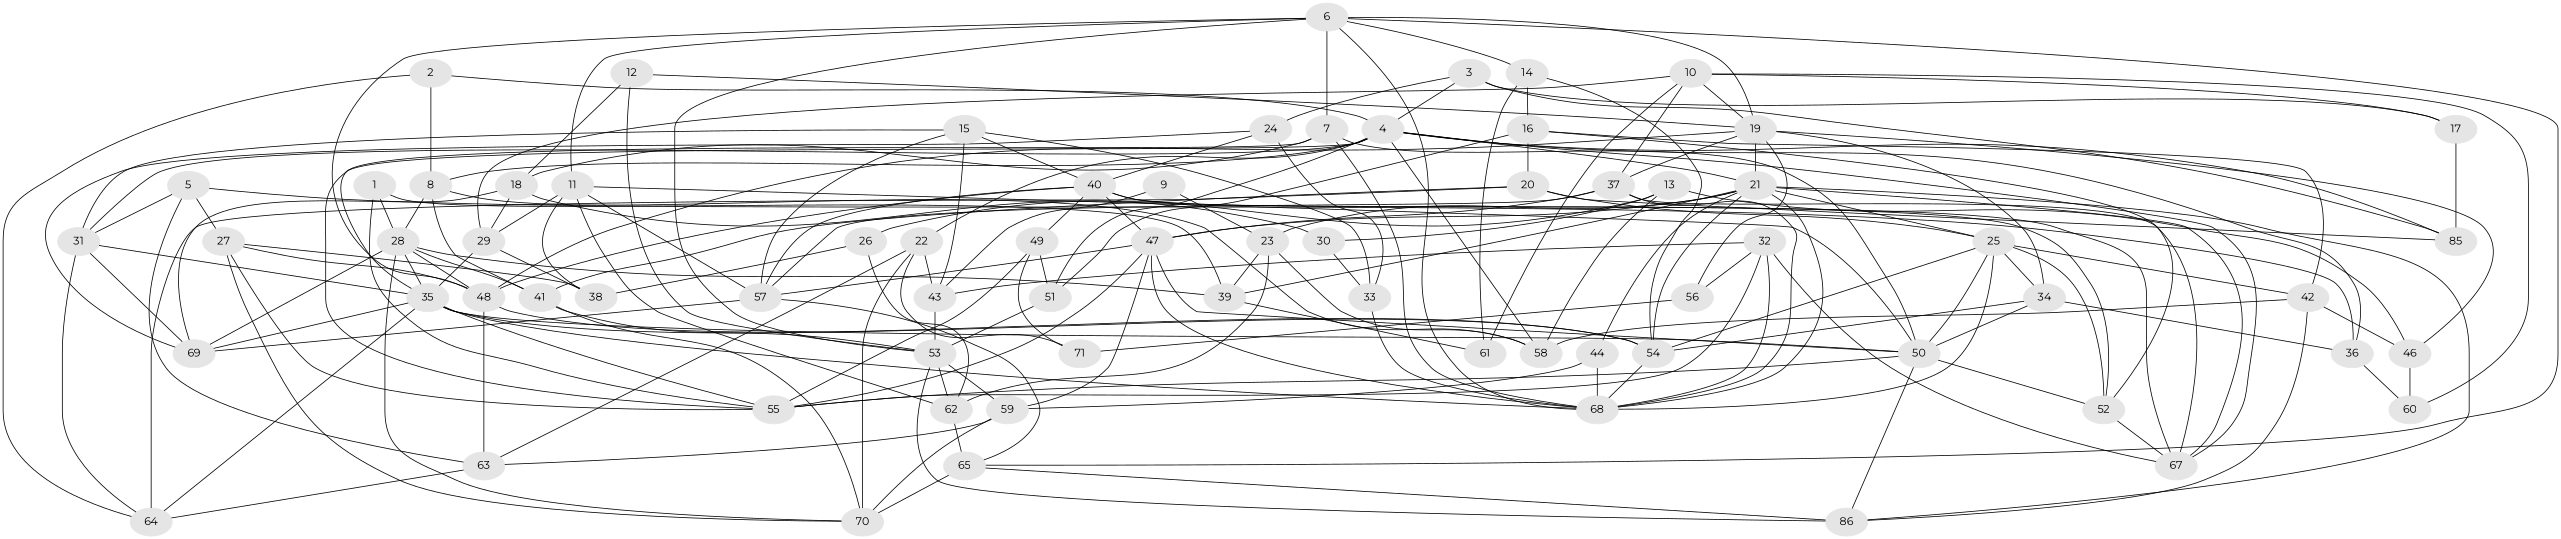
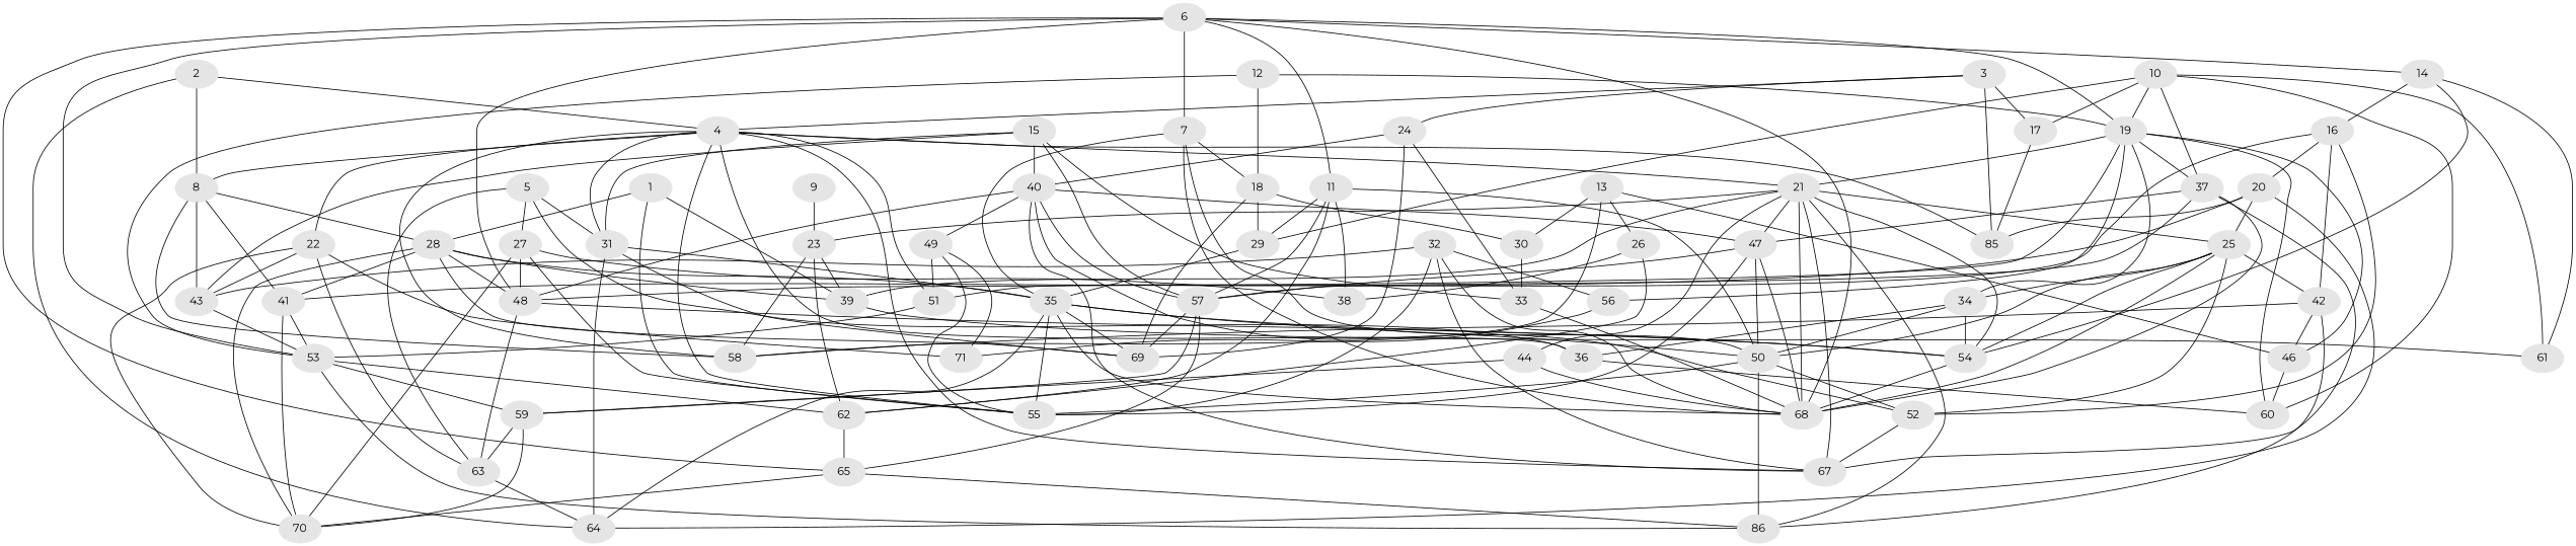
  graph {
    fontname=Montserrat
    node [color=gray90 fontname=Montserrat style=filled]
    edge [fontname=Montserrat weight=1.0]
    1
    28
    39
    55
    48
    35
    41
    69
    70
    61
    2
    4
    8
    64
    n15 [label=85]
    51
    21
    22
    31
    36
    58
    67
    3
    17
    24
    33
    40
    53
    68
    23
    54
    25
    44
    47
    n35 [label=86]
    63
    43
    71
    60
    5
    27
    38
    6
    7
    11
    14
    19
    65
    18
    50
    29
    57
    62
    16
    37
    46
    34
    56
    59
    30
    52
    9
    10
    12
    13
    26
    20
    42
    15
    49
    32
    1 -- 28
    1 -- 39
    1 -- 55
    28 -- 39
    28 -- 48
    28 -- 35 [weight=2.0]
    28 -- 41 [weight=2.0]
    28 -- 69
    28 -- 70
    39 -- 61
    48 -- 54
    48 -- 63
    35 -- 55
    35 -- 69
    35 -- 64
    35 -- 68
    35 -- 54
    35 -- 50
    41 -- 70
    41 -- 53
    2 -- 4
    2 -- 8
    2 -- 64
    4 -- 55
    4 -- 8
    4 -- n15
    4 -- 51
    4 -- 21
    4 -- 22
    4 -- 31
    4 -- 36
    4 -- 58
    4 -- 67
    8 -- 28
    8 -- 41
    8 -- 58 [weight=2.0]
    51 -- 53
    21 -- 39
    21 -- 67
    21 -- 68
    21 -- 23
    21 -- 54
    21 -- 25
    21 -- 44
    21 -- 47
    21 -- n35
    22 -- 70
    22 -- 63
    22 -- 43
    22 -- 71 [weight=3.0]
    31 -- 35
    31 -- 69
    31 -- 64
    36 -- 60
    3 -- 4
    3 -- n15
    3 -- 17
    3 -- 24
    17 -- n15 [weight=2.0]
    24 -- 69
    24 -- 33 [weight=2.0]
    24 -- 40
    33 -- 68 [weight=2.0]
    40 -- 48
    40 -- 67
    40 -- 47
    40 -- 57
    40 -- 52
    40 -- 49
    53 -- n35
    53 -- 62
    53 -- 59
    23 -- 39
    23 -- 58
    23 -- 62
    54 -- 68
    25 -- 68
    25 -- 54
    25 -- 50
    25 -- 34
    25 -- 52
    25 -- 42
    44 -- 68
    44 -- 59
    47 -- 55
    47 -- 68
    47 -- 50
    47 -- 57
    63 -- 64
    43 -- 53
    5 -- 31
    5 -- 36
    5 -- 63
    5 -- 27
    27 -- 55
    27 -- 48
    27 -- 70
    27 -- 38
    6 -- 48
    6 -- 53
    6 -- 68
    6 -- 7 [weight=2.0]
    6 -- 11
    6 -- 14
    6 -- 19
    6 -- 65
    7 -- 35
    7 -- 68
    7 -- 18
    7 -- 50
    11 -- 38
    11 -- 50 [weight=2.0]
    11 -- 29
    11 -- 57
    11 -- 62
    14 -- 61
    14 -- 54
    14 -- 16
    19 -- 48
    19 -- 21
+   19 -- 60
    19 -- 37
    19 -- 46
    19 -- 34
    19 -- 56
    65 -- 70 [weight=2.0]
    65 -- n35
    18 -- 69
    18 -- 29
    18 -- 30
    50 -- 55
    50 -- n35
    50 -- 52
    29 -- 35
-   29 -- 38
    57 -- 69
    57 -- 65
-   47 -- 59
+   57 -- 59
    62 -- 65
    16 -- 51
    16 -- 52
    16 -- 20
    16 -- 42
    37 -- 67
    37 -- 68 [weight=2.0]
    37 -- 47
    37 -- 57
    46 -- 60
    34 -- 36
    34 -- 54
    34 -- 50 [weight=2.0]
    56 -- 71
    59 -- 70
    59 -- 63
    30 -- 33
    52 -- 67
    9 -- 23
-   9 -- 43
+   8 -- 43
    10 -- 61
    10 -- 17
    10 -- 60
    10 -- 19
    10 -- 29
    10 -- 37
    12 -- 53
    12 -- 19 [weight=2.0]
    12 -- 18 [weight=2.0]
    13 -- 58
    13 -- 46
    13 -- 30
    13 -- 26
    26 -- 38
    26 -- 62
    20 -- 41
    20 -- 64
    20 -- n15
    20 -- 25
    42 -- 58
    42 -- n35
    42 -- 46
    15 -- 31
    15 -- 33
    15 -- 40
    15 -- 43
    15 -- 57
    49 -- 55
    49 -- 51
    49 -- 71
    32 -- 55 [weight=2.0]
    32 -- 67
    32 -- 68
    32 -- 43 [weight=2.0]
    32 -- 56
  }
